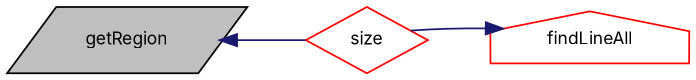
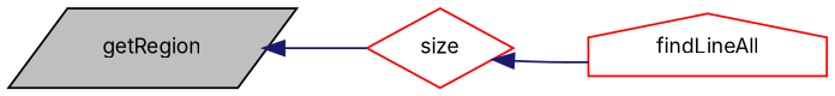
  digraph {
    fontname=Inter
    rankdir=LR
    node [color=red fontname=Inter fontsize=10]
    edge [color=midnightblue dir=back fontname=Inter fontsize=10 labelfontname=FreeSans labelfontsize=10 style=solid]
    n1 [color=black fillcolor=grey75 fontcolor=black height=0.2 label=getRegion shape=parallelogram style=filled width=0.4]
    n2 [height=0.2 label=size shape=diamond width=0.4]
    n3 [height=0.2 label=findLineAll shape=house width=0.4]
    n1 -> n2
-   n3 -> n2
+   n2 -> n3
  }
